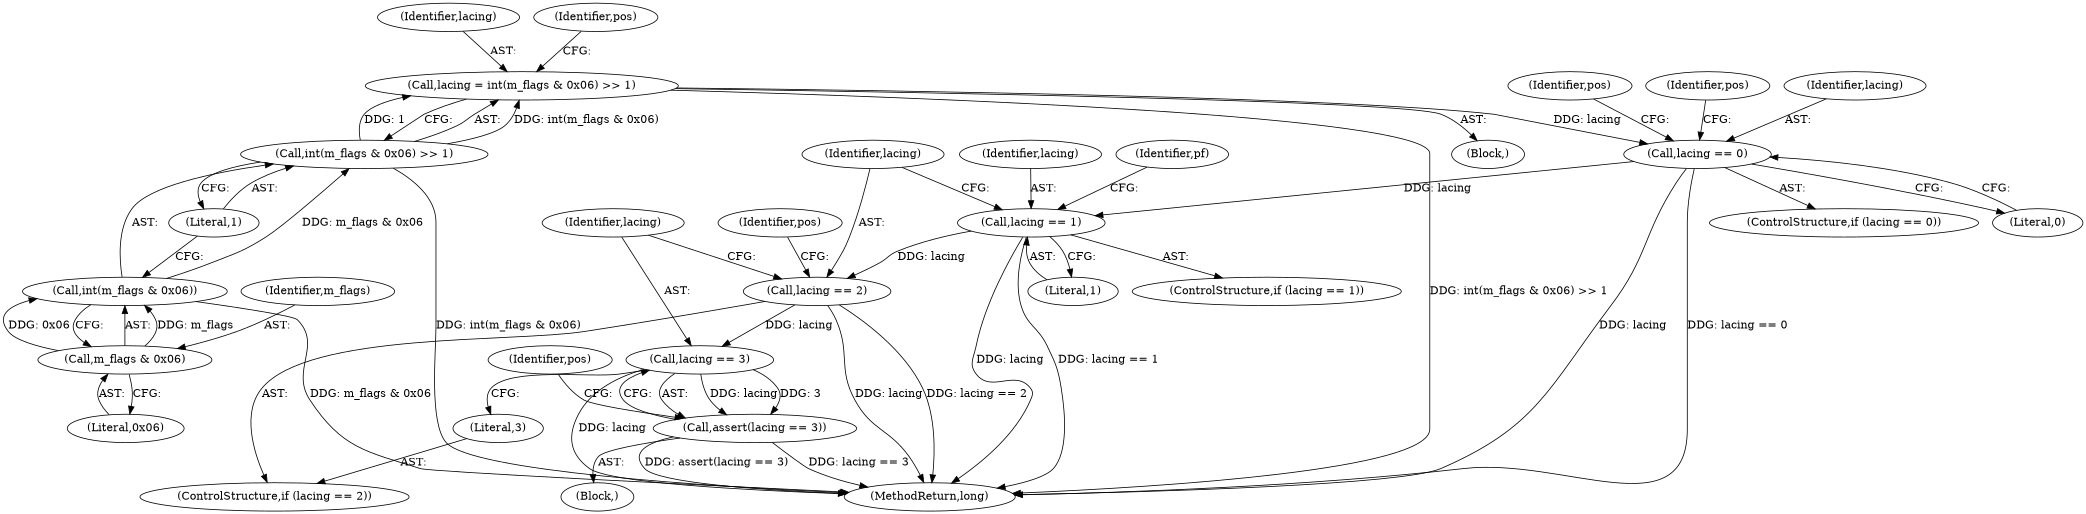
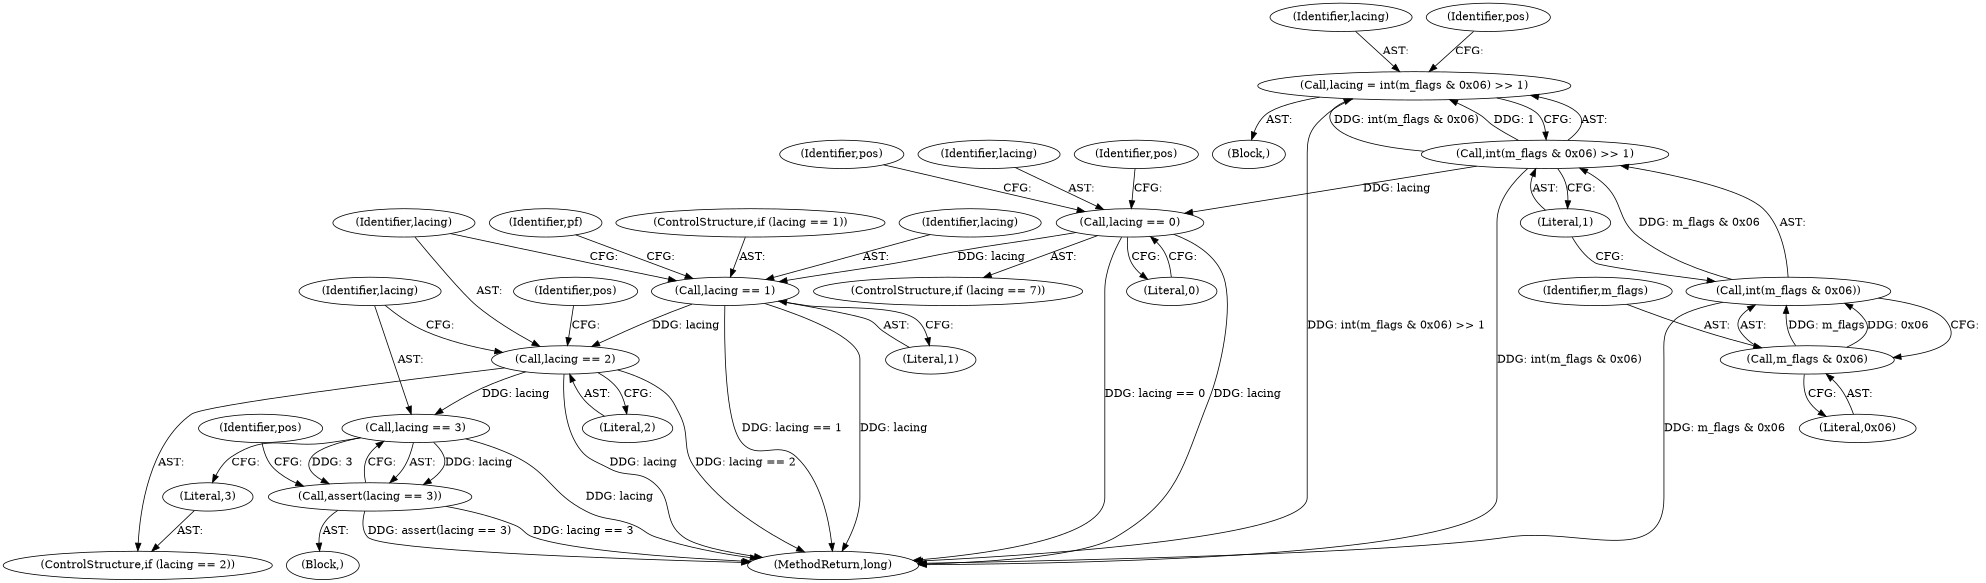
  digraph {
    n1 [label="(Call,lacing = int(m_flags & 0x06) >> 1)"]
    n2 [label="(Call,int(m_flags & 0x06) >> 1)"]
    n3 [label="(Call,lacing == 0)"]
    n4 [label="(Block,)"]
    n5 [label="(MethodReturn,long)"]
    n6 [label="(Literal,1)"]
    n7 [label="(Call,lacing == 1)"]
    n8 [label="(Literal,0)"]
-   n9 [label="(ControlStructure,if (lacing == 0))"]
+   n9 [label="(ControlStructure,if (lacing == 7))"]
    n10 [label="(Call,int(m_flags & 0x06))"]
    n11 [label="(Call,m_flags & 0x06)"]
    n12 [label="(Literal,0x06)"]
    n13 [label="(Call,lacing == 2)"]
    n14 [label="(ControlStructure,if (lacing == 1))"]
    n15 [label="(Literal,1)"]
    n16 [label="(Call,lacing == 3)"]
    n17 [label="(ControlStructure,if (lacing == 2))"]
+   n18 [label="(Literal,2)"]
    n19 [label="(Call,assert(lacing == 3))"]
    n20 [label="(Literal,3)"]
    n21 [label="(Block,)"]
    n22 [label="(Identifier,m_flags)"]
    n23 [label="(Identifier,pos)"]
    n24 [label="(Identifier,lacing)"]
    n25 [label="(Identifier,lacing)"]
    n26 [label="(Identifier,pos)"]
    n27 [label="(Identifier,lacing)"]
    n28 [label="(Identifier,pf)"]
    n29 [label="(Identifier,pos)"]
    n30 [label="(Identifier,pos)"]
    n31 [label="(Identifier,lacing)"]
    n32 [label="(Identifier,pos)"]
    n33 [label="(Identifier,lacing)"]
    n1 -> n2 [label="CFG: "]
-   n1 -> n3 [label="DDG: lacing"]
+   n2 -> n3 [label="DDG: lacing"]
    n1 -> n4 [label="AST: "]
    n1 -> n5 [label="DDG: int(m_flags & 0x06) >> 1"]
    n2 -> n1 [label="AST: "]
    n2 -> n1 [label="DDG: int(m_flags & 0x06)"]
    n2 -> n1 [label="DDG: 1"]
    n2 -> n5 [label="DDG: int(m_flags & 0x06)"]
    n2 -> n6 [label="CFG: "]
    n3 -> n5 [label="DDG: lacing"]
    n3 -> n5 [label="DDG: lacing == 0"]
    n3 -> n7 [label="DDG: lacing"]
    n3 -> n8 [label="CFG: "]
    n3 -> n9 [label="AST: "]
    n6 -> n2 [label="AST: "]
    n6 -> n10 [label="CFG: "]
    n7 -> n5 [label="DDG: lacing == 1"]
    n7 -> n5 [label="DDG: lacing"]
    n7 -> n13 [label="DDG: lacing"]
-   n7 -> n14 [label="AST: "]
+   n14 -> n7 [label="AST: "]
    n7 -> n15 [label="CFG: "]
    n8 -> n3 [label="CFG: "]
    n10 -> n2 [label="AST: "]
    n10 -> n2 [label="DDG: m_flags & 0x06"]
    n10 -> n5 [label="DDG: m_flags & 0x06"]
    n10 -> n11 [label="CFG: "]
    n11 -> n10 [label="AST: "]
    n11 -> n10 [label="DDG: m_flags"]
    n11 -> n10 [label="DDG: 0x06"]
    n11 -> n12 [label="CFG: "]
    n12 -> n11 [label="AST: "]
    n13 -> n5 [label="DDG: lacing"]
    n13 -> n5 [label="DDG: lacing == 2"]
    n13 -> n16 [label="DDG: lacing"]
    n13 -> n17 [label="AST: "]
+   n13 -> n18 [label="CFG: "]
    n15 -> n7 [label="AST: "]
    n16 -> n5 [label="DDG: lacing"]
    n16 -> n19 [label="AST: "]
    n16 -> n19 [label="DDG: lacing"]
    n16 -> n19 [label="DDG: 3"]
    n16 -> n20 [label="CFG: "]
+   n18 -> n13 [label="AST: "]
    n19 -> n5 [label="DDG: lacing == 3"]
    n19 -> n5 [label="DDG: assert(lacing == 3)"]
    n19 -> n16 [label="CFG: "]
    n19 -> n21 [label="AST: "]
    n20 -> n17 [label="AST: "]
    n22 -> n11 [label="AST: "]
    n23 -> n3 [label="CFG: "]
    n24 -> n7 [label="AST: "]
    n25 -> n7 [label="CFG: "]
    n25 -> n13 [label="AST: "]
    n26 -> n3 [label="CFG: "]
    n27 -> n1 [label="AST: "]
    n28 -> n7 [label="CFG: "]
    n29 -> n13 [label="CFG: "]
    n30 -> n1 [label="CFG: "]
    n31 -> n13 [label="CFG: "]
    n31 -> n16 [label="AST: "]
    n32 -> n19 [label="CFG: "]
    n33 -> n3 [label="AST: "]
  }
